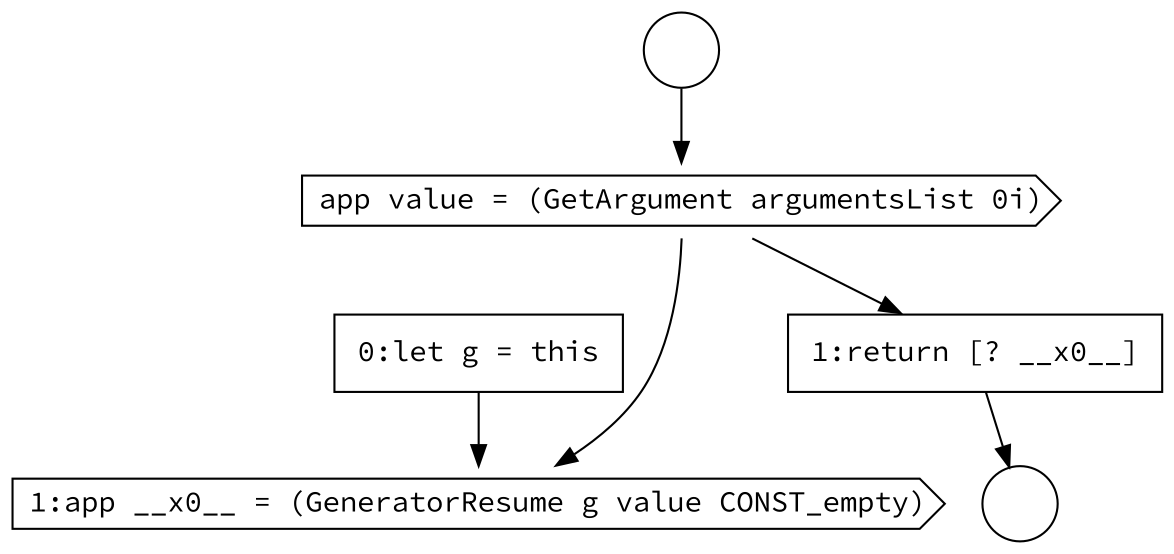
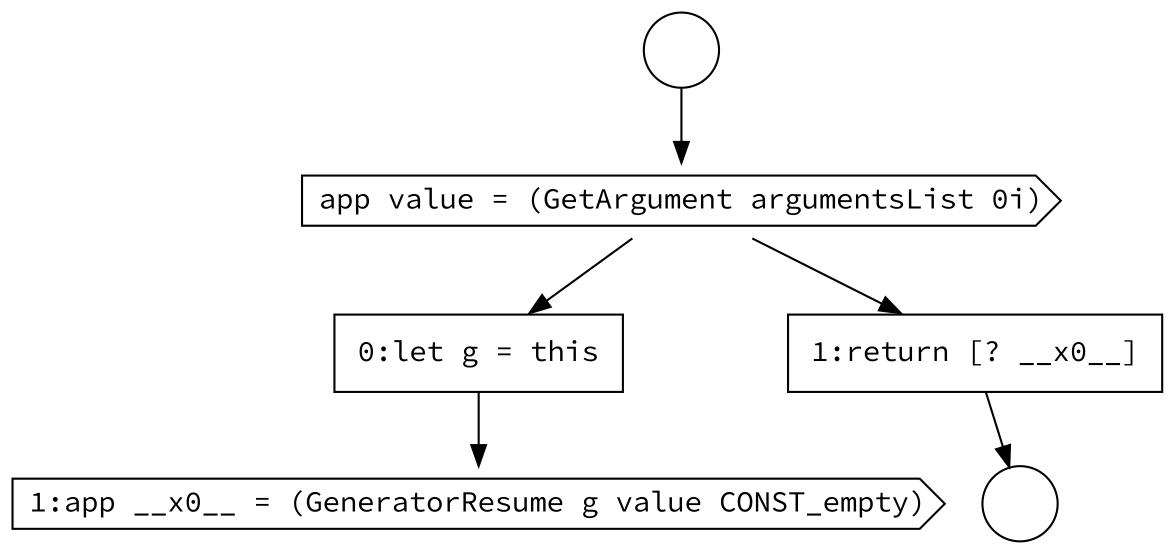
  digraph {
    fontname="Source Code Pro"
    node [color=black fillcolor=white fontname="Source Code Pro" shape=none style=filled]
    edge [color=black fontname="Source Code Pro"]
    n1 [label=<<font color="black">     <table border="0" cellborder="1" cellspacing="0" cellpadding="10">       <tr><td align="left">0:let g = this</td></tr>     </table>   </font>> margin=0]
    n2 [label=<<font color="black">1:app __x0__ = (GeneratorResume g value CONST_empty)</font>> shape=cds]
    n3 [label=" " shape=circle]
    n4 [label=<<font color="black">app value = (GetArgument argumentsList 0i)</font>> shape=cds]
    n5 [label=<<font color="black">     <table border="0" cellborder="1" cellspacing="0" cellpadding="10">       <tr><td align="left">1:return [? __x0__]</td></tr>     </table>   </font>> margin=0]
    n6 [label=" " shape=circle]
    n1 -> n2
    n3 -> n4
-   n4 -> n2
+   n4 -> n1
    n4 -> n5
    n5 -> n6
  }
